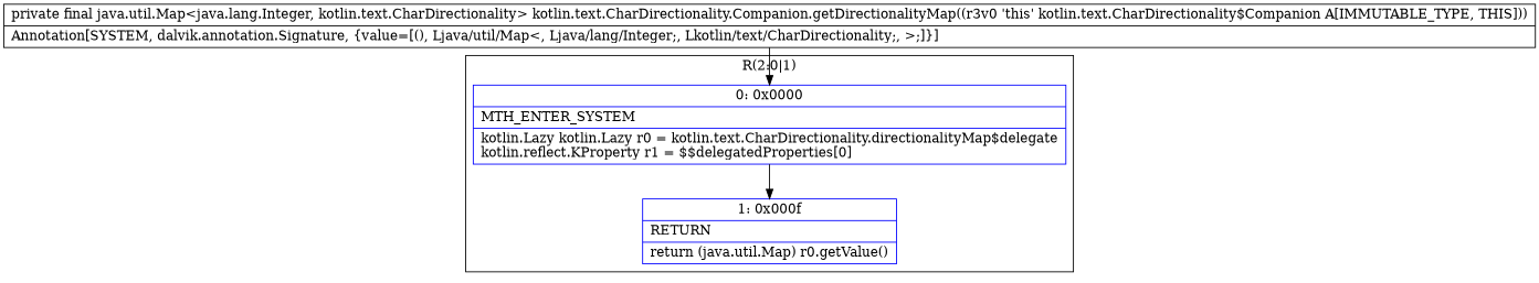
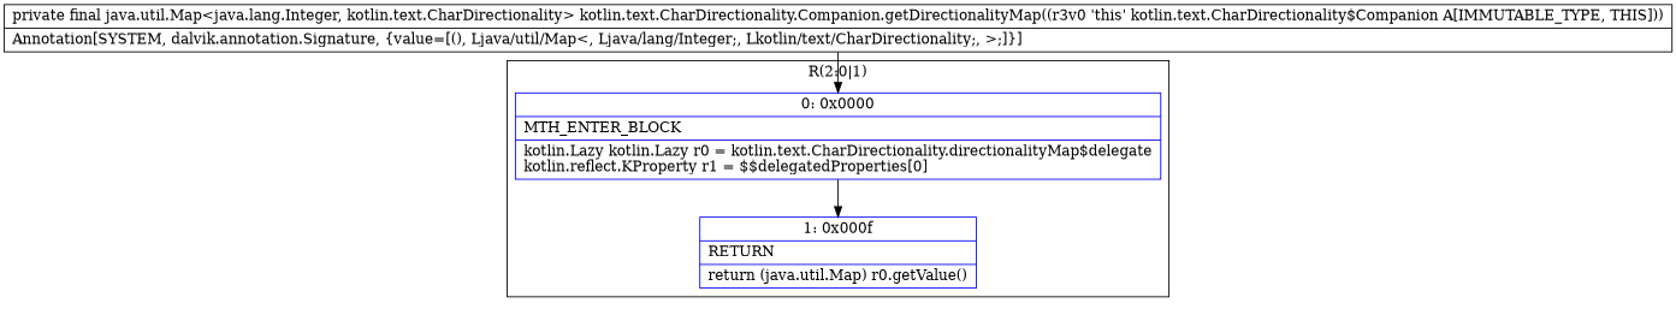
  digraph {
    node [color=blue shape=record]
-   n1 [label="{0\:\ 0x0000|MTH_ENTER_SYSTEM\l|kotlin.Lazy kotlin.Lazy r0 = kotlin.text.CharDirectionality.directionalityMap$delegate\lkotlin.reflect.KProperty r1 = $$delegatedProperties[0]\l}"]
+   n1 [label="{0\:\ 0x0000|MTH_ENTER_BLOCK\l|kotlin.Lazy kotlin.Lazy r0 = kotlin.text.CharDirectionality.directionalityMap$delegate\lkotlin.reflect.KProperty r1 = $$delegatedProperties[0]\l}"]
    n2 [label="{1\:\ 0x000f|RETURN\l|return (java.util.Map) r0.getValue()\l}"]
    n3 [label="{private final java.util.Map\<java.lang.Integer, kotlin.text.CharDirectionality\> kotlin.text.CharDirectionality.Companion.getDirectionalityMap((r3v0 'this' kotlin.text.CharDirectionality$Companion A[IMMUTABLE_TYPE, THIS]))  | Annotation[SYSTEM, dalvik.annotation.Signature, \{value=[(), Ljava\/util\/Map\<, Ljava\/lang\/Integer;, Lkotlin\/text\/CharDirectionality;, \>;]\}]\l}" color=""]
    subgraph cluster_1 {
      label="R(2:0|1)"
      n1
      n2
    }
    n1 -> n2
    n3 -> n1
  }
